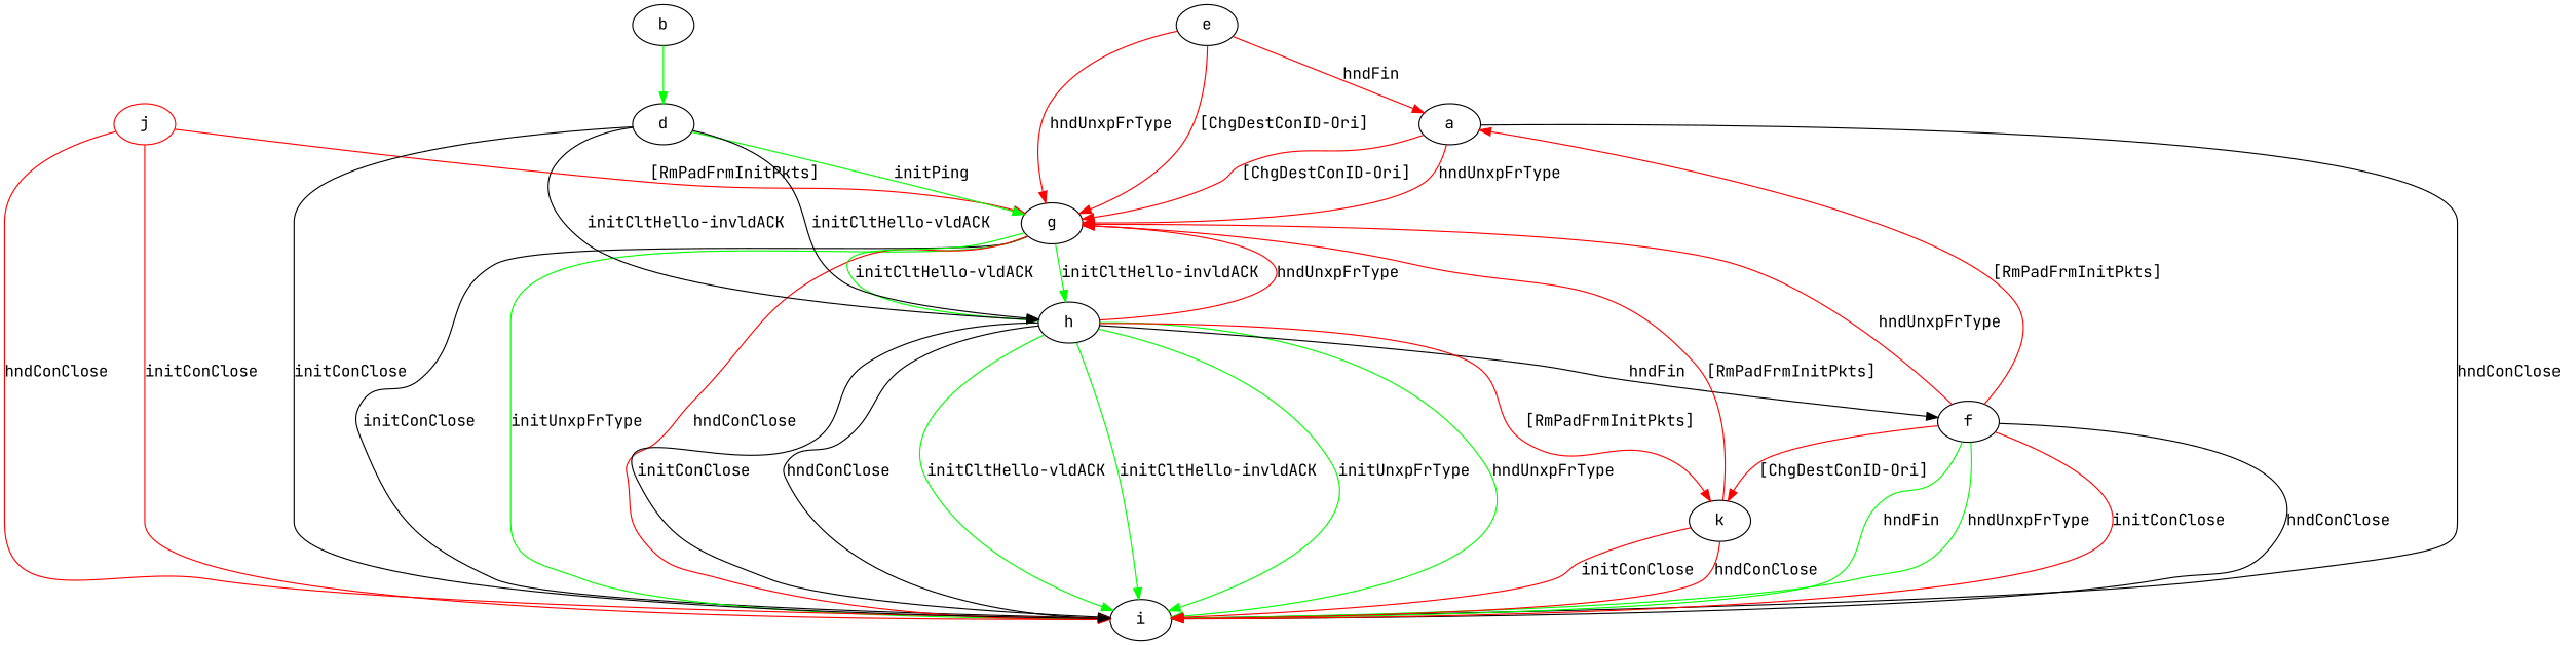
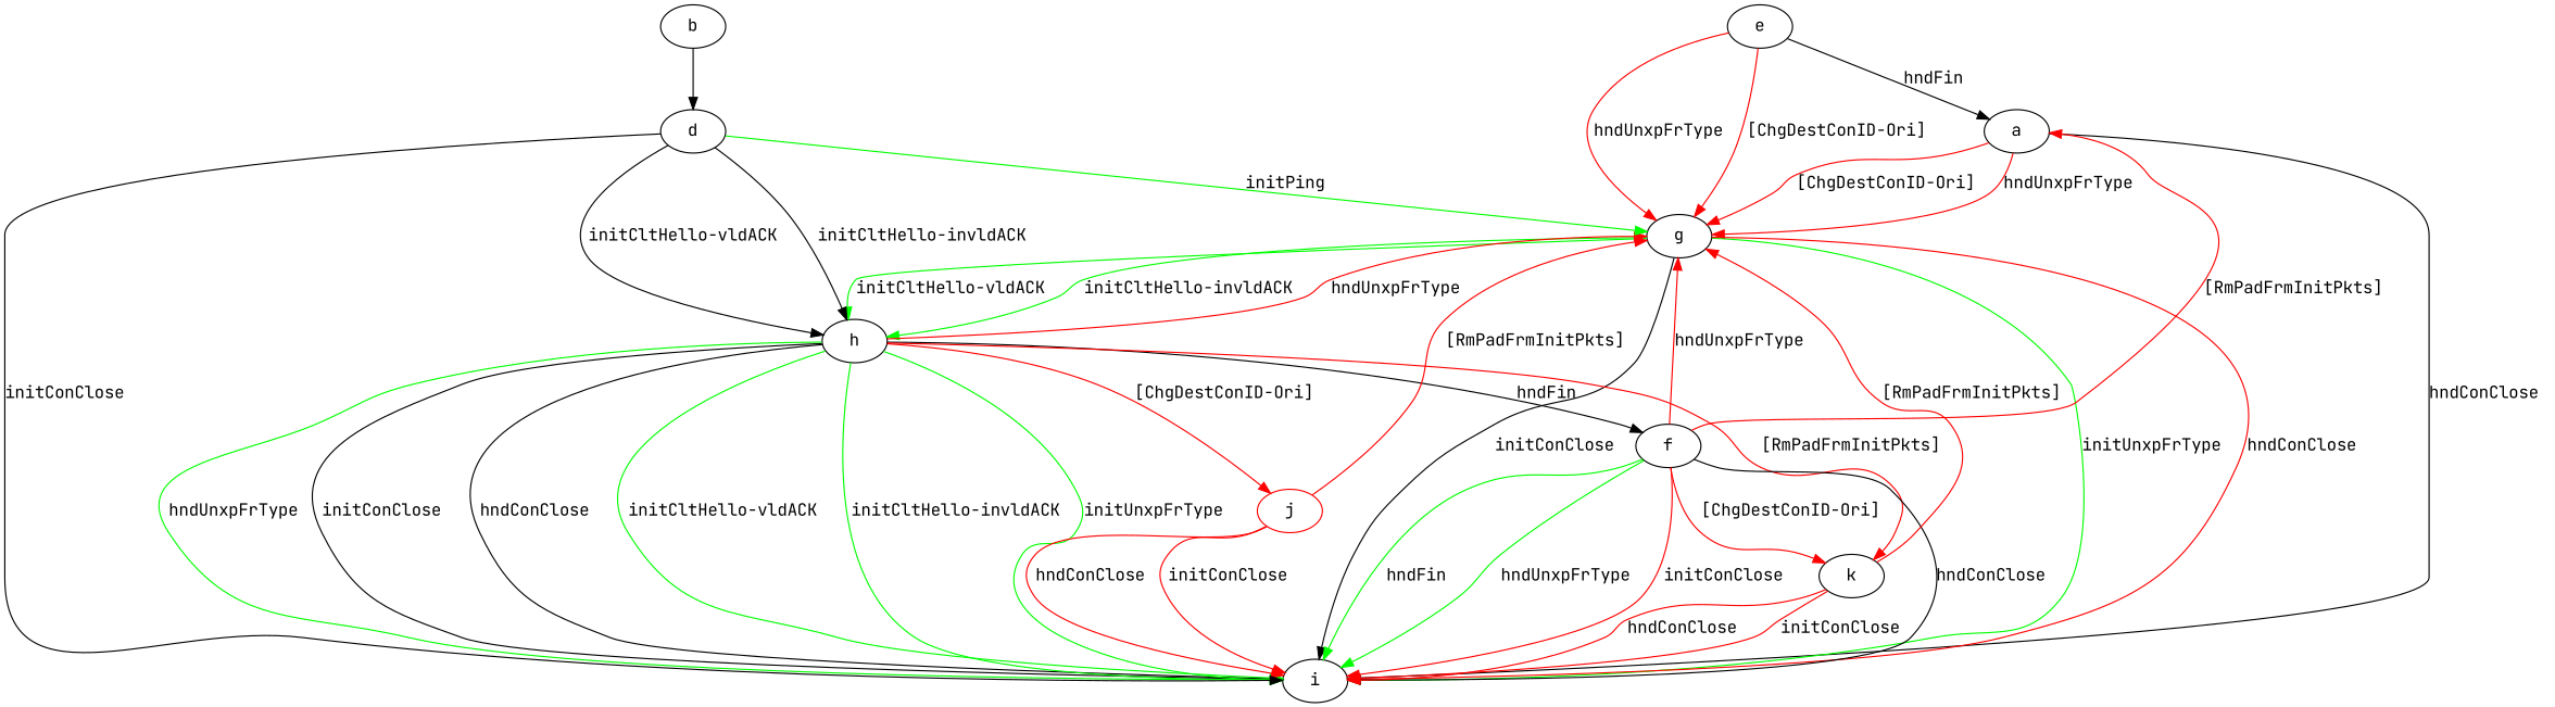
  digraph {
    fontname="JetBrains Mono"
    node [fontname="JetBrains Mono"]
    edge [color=red fontname="JetBrains Mono"]
    a
    g
    i
    h
    f
    j [color=red]
    k [color=black]
    b
    d
    e
    a -> g [label="hndUnxpFrType "]
    a -> g [label="[ChgDestConID-Ori] "]
    a -> i [label="hndConClose " color=""]
    g -> i [label="initConClose " color=""]
    g -> i [color=green label="initUnxpFrType "]
    g -> i [label="hndConClose "]
    g -> h [color=green label="initCltHello-vldACK "]
    g -> h [color=green label="initCltHello-invldACK "]
    h -> g [label="hndUnxpFrType "]
    h -> i [label="initConClose " color=""]
    h -> i [label="hndConClose " color=""]
    h -> i [color=green label="initCltHello-vldACK "]
    h -> i [color=green label="initCltHello-invldACK "]
    h -> i [color=green label="initUnxpFrType "]
    h -> i [color=green label="hndUnxpFrType "]
    h -> f [label="hndFin " color=""]
+   h -> j [label="[ChgDestConID-Ori] "]
    h -> k [label="[RmPadFrmInitPkts] "]
    f -> a [label="[RmPadFrmInitPkts] "]
    f -> g [label="hndUnxpFrType "]
    f -> i [label="hndConClose " color=""]
    f -> i [color=green label="hndFin "]
    f -> i [color=green label="hndUnxpFrType "]
    f -> i [label="initConClose "]
    f -> k [label="[ChgDestConID-Ori] "]
    j -> g [label="[RmPadFrmInitPkts] "]
    j -> i [label="initConClose "]
    j -> i [label="hndConClose "]
    k -> g [label="[RmPadFrmInitPkts] "]
    k -> i [label="initConClose "]
    k -> i [label="hndConClose "]
-   b -> d [color=green]
+   b -> d [color=""]
    d -> g [color=green label="initPing "]
    d -> i [label="initConClose " color=""]
    d -> h [label="initCltHello-vldACK " color=""]
    d -> h [label="initCltHello-invldACK " color=""]
-   e -> a [label="hndFin "]
+   e -> a [color=black label="hndFin "]
    e -> g [label="hndUnxpFrType "]
    e -> g [label="[ChgDestConID-Ori] "]
  }
